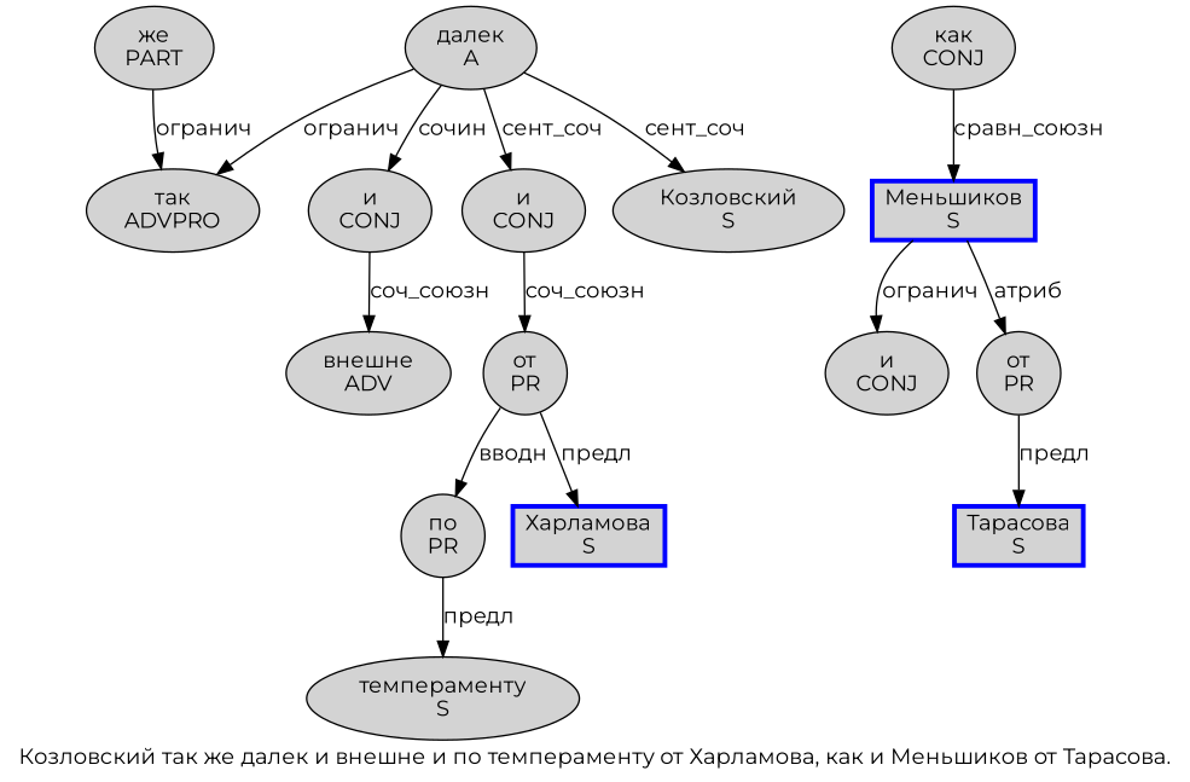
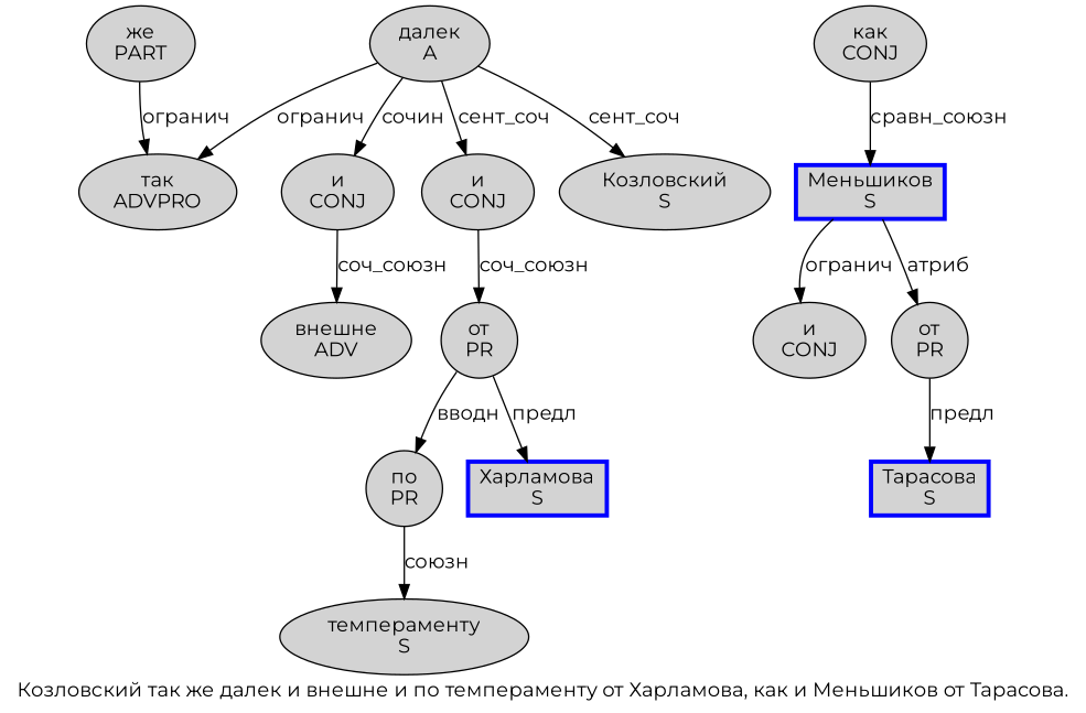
  digraph {
    fontname=Montserrat
    label="Козловский так же далек и внешне и по темпераменту от Харламова, как и Меньшиков от Тарасова."
    node [fillcolor=lightgray fontname=Montserrat penwidth=1 shape=ellipse style=filled]
    edge [fontname=Montserrat]
    n1 [label="Козловский\nS"]
    n2 [label="так\nADVPRO"]
    n3 [label="же\nPART"]
    n4 [label="далек\nA"]
    n5 [label="и\nCONJ"]
    n6 [label="и\nCONJ"]
    n7 [label="внешне\nADV"]
    n8 [label="от\nPR"]
    n9 [label="по\nPR"]
    n10 [color=blue label="Харламова\nS" penwidth=3 shape=box]
    n11 [label="темпераменту\nS"]
    n12 [label="как\nCONJ"]
    n13 [color=blue label="Меньшиков\nS" penwidth=3 shape=box]
    n14 [label="и\nCONJ"]
    n15 [label="от\nPR"]
    n16 [color=blue label="Тарасова\nS" penwidth=3 shape=box]
    n3 -> n2 [label="огранич"]
    n4 -> n1 [label="сент_соч"]
    n4 -> n2 [label="огранич"]
    n4 -> n5 [label="сочин"]
    n4 -> n6 [label="сент_соч"]
    n5 -> n7 [label="соч_союзн"]
    n6 -> n8 [label="соч_союзн"]
    n8 -> n9 [label="вводн"]
    n8 -> n10 [label="предл"]
-   n9 -> n11 [label="предл"]
+   n9 -> n11 [label="союзн"]
    n12 -> n13 [label="сравн_союзн"]
    n13 -> n14 [label="огранич"]
    n13 -> n15 [label="атриб"]
    n15 -> n16 [label="предл"]
  }
